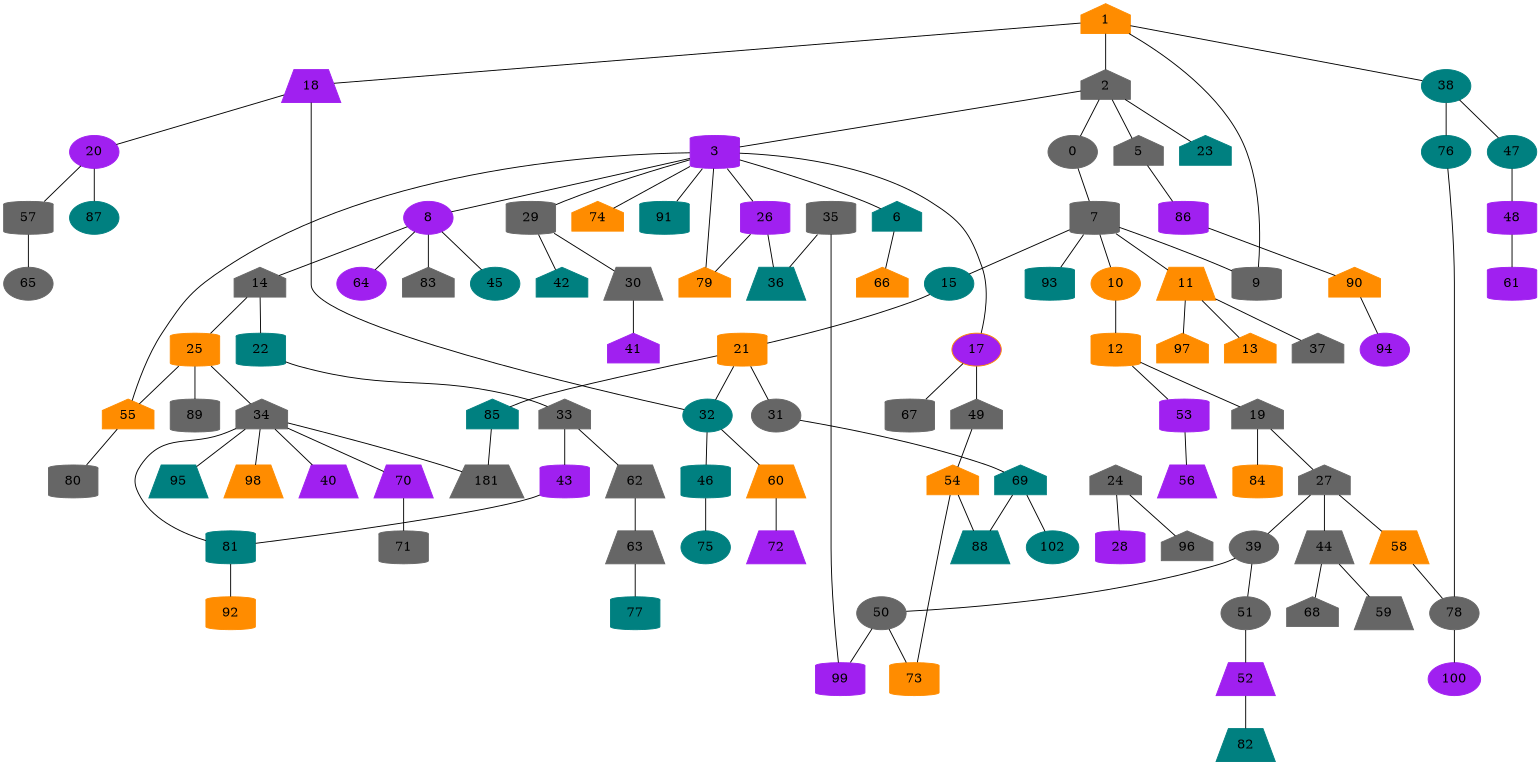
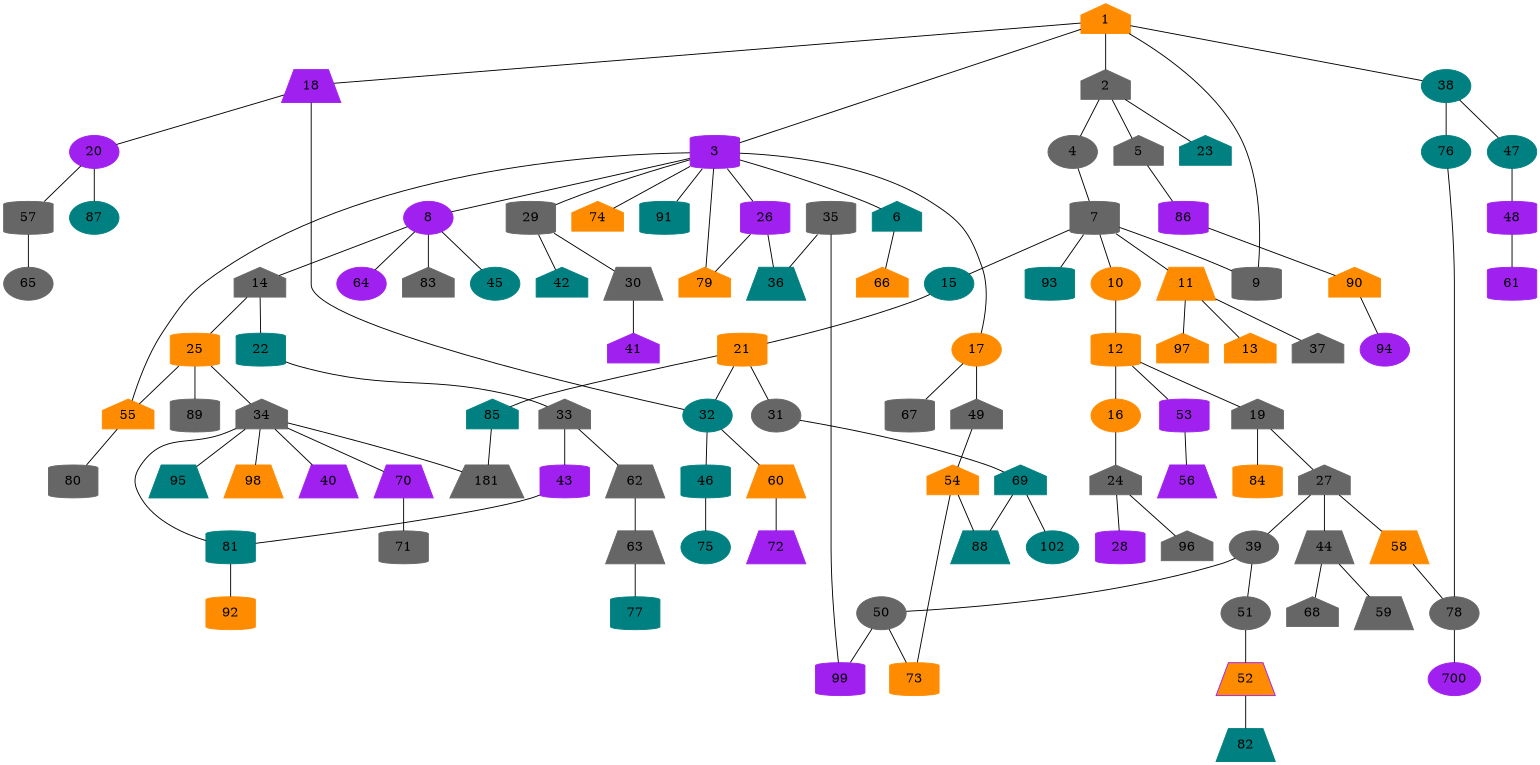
  graph {
    node [color=gray40 shape=cylinder style=filled]
    1 [color=darkorange shape=house]
    2 [shape=house]
    9
    18 [color=purple shape=trapezium]
    38 [color=teal shape=ellipse]
    3 [color=purple]
-   4 [shape=ellipse label=0]
+   4 [shape=ellipse]
    5 [shape=house]
    23 [color=teal shape=house]
    20 [color=purple shape=ellipse]
    32 [color=teal shape=ellipse]
    47 [color=teal shape=ellipse]
    76 [color=teal shape=ellipse]
    6 [color=teal shape=house]
    8 [color=purple shape=ellipse]
-   17 [color=darkorange shape=ellipse fillcolor=purple]
+   17 [color=darkorange shape=ellipse]
    26 [color=purple]
    29
    55 [color=darkorange shape=house]
    74 [color=darkorange shape=house]
    79 [color=darkorange shape=house]
    91 [color=teal]
    7
    86 [color=purple]
    66 [color=darkorange shape=house]
    14 [shape=house]
    45 [color=teal shape=ellipse]
    64 [color=purple shape=ellipse]
    83 [shape=house]
    49 [shape=house]
    67
    36 [color=teal shape=trapezium]
    30 [shape=trapezium]
    42 [color=teal shape=house]
    80
    10 [color=darkorange shape=ellipse]
    11 [color=darkorange shape=trapezium]
    15 [color=teal shape=ellipse]
    93 [color=teal]
    90 [color=darkorange shape=house]
    12 [color=darkorange]
    13 [color=darkorange shape=house]
    37 [shape=house]
    97 [color=darkorange shape=house]
    21 [color=darkorange]
    22 [color=teal]
    25 [color=darkorange]
+   16 [color=darkorange shape=ellipse]
    19 [shape=house]
    53 [color=purple]
    24 [shape=house]
    27 [shape=house]
    84 [color=darkorange]
    56 [color=purple shape=trapezium]
    33 [shape=house]
    34 [shape=house]
    89
    31 [shape=ellipse]
    85 [color=teal shape=house]
    28 [color=purple]
    96 [shape=house]
    54 [color=darkorange shape=house]
    57
    87 [color=teal shape=ellipse]
    46 [color=teal]
    60 [color=darkorange shape=trapezium]
    39 [shape=ellipse]
    44 [shape=trapezium]
    58 [color=darkorange shape=trapezium]
    65 [shape=ellipse]
    69 [color=teal shape=house]
    n72 [label=181 shape=trapezium]
    43 [color=purple]
    62 [shape=trapezium]
    40 [color=purple shape=trapezium]
    70 [color=purple shape=trapezium]
    81 [color=teal]
    95 [color=teal shape=trapezium]
    98 [color=darkorange shape=trapezium]
    50 [shape=ellipse]
    51 [shape=ellipse]
    59 [shape=trapezium]
    68 [shape=house]
    78 [shape=ellipse]
    41 [color=purple shape=house]
    88 [color=teal shape=trapezium]
    102 [color=teal shape=ellipse]
    75 [color=teal shape=ellipse]
    72 [color=purple shape=trapezium]
    63 [shape=trapezium]
    35
    99 [color=purple]
    71
    92 [color=darkorange]
    48 [color=purple]
    73 [color=darkorange]
-   52 [color=purple shape=trapezium]
+   52 [color=purple shape=trapezium fillcolor=darkorange]
    61 [color=purple]
    82 [color=teal shape=trapezium]
-   100 [color=purple shape=ellipse]
+   100 [color=purple shape=ellipse label=700]
    77 [color=teal]
    94 [color=purple shape=ellipse]
    1 -- 2
    1 -- 9
    1 -- 18
    1 -- 38
-   2 -- 3
+   1 -- 3
    2 -- 4
    2 -- 5
    2 -- 23
    18 -- 20
    18 -- 32
    38 -- 47
    38 -- 76
    3 -- 6
    3 -- 8
    3 -- 17
    3 -- 26
    3 -- 29
    3 -- 55
    3 -- 74
    3 -- 79
    3 -- 91
    4 -- 7
    5 -- 86
    20 -- 57
    20 -- 87
    32 -- 46
    32 -- 60
    47 -- 48
    76 -- 78
    6 -- 66
    8 -- 14
    8 -- 45
    8 -- 64
    8 -- 83
    17 -- 49
    17 -- 67
    26 -- 79
    26 -- 36
    29 -- 30
    29 -- 42
    55 -- 80
    7 -- 9
    7 -- 10
    7 -- 11
    7 -- 15
    7 -- 93
    86 -- 90
    14 -- 22
    14 -- 25
    49 -- 54
    30 -- 41
    10 -- 12
    11 -- 13
    11 -- 37
    11 -- 97
    15 -- 21
    90 -- 94
+   12 -- 16
    12 -- 19
    12 -- 53
    21 -- 32
    21 -- 31
    21 -- 85
    22 -- 33
    25 -- 55
    25 -- 34
    25 -- 89
+   16 -- 24
    19 -- 27
    19 -- 84
    53 -- 56
    24 -- 28
    24 -- 96
    27 -- 39
    27 -- 44
    27 -- 58
    33 -- 43
    33 -- 62
    34 -- n72
    34 -- 40
    34 -- 70
    34 -- 81
    34 -- 95
    34 -- 98
    31 -- 69
    85 -- n72
    54 -- 88
    54 -- 73
    57 -- 65
    46 -- 75
    60 -- 72
    39 -- 50
    39 -- 51
    44 -- 59
    44 -- 68
    58 -- 78
    69 -- 88
    69 -- 102
    43 -- 81
    62 -- 63
    70 -- 71
    81 -- 92
    50 -- 99
    50 -- 73
    51 -- 52
    78 -- 100
    63 -- 77
    35 -- 36
    35 -- 99
    48 -- 61
    52 -- 82
  }
